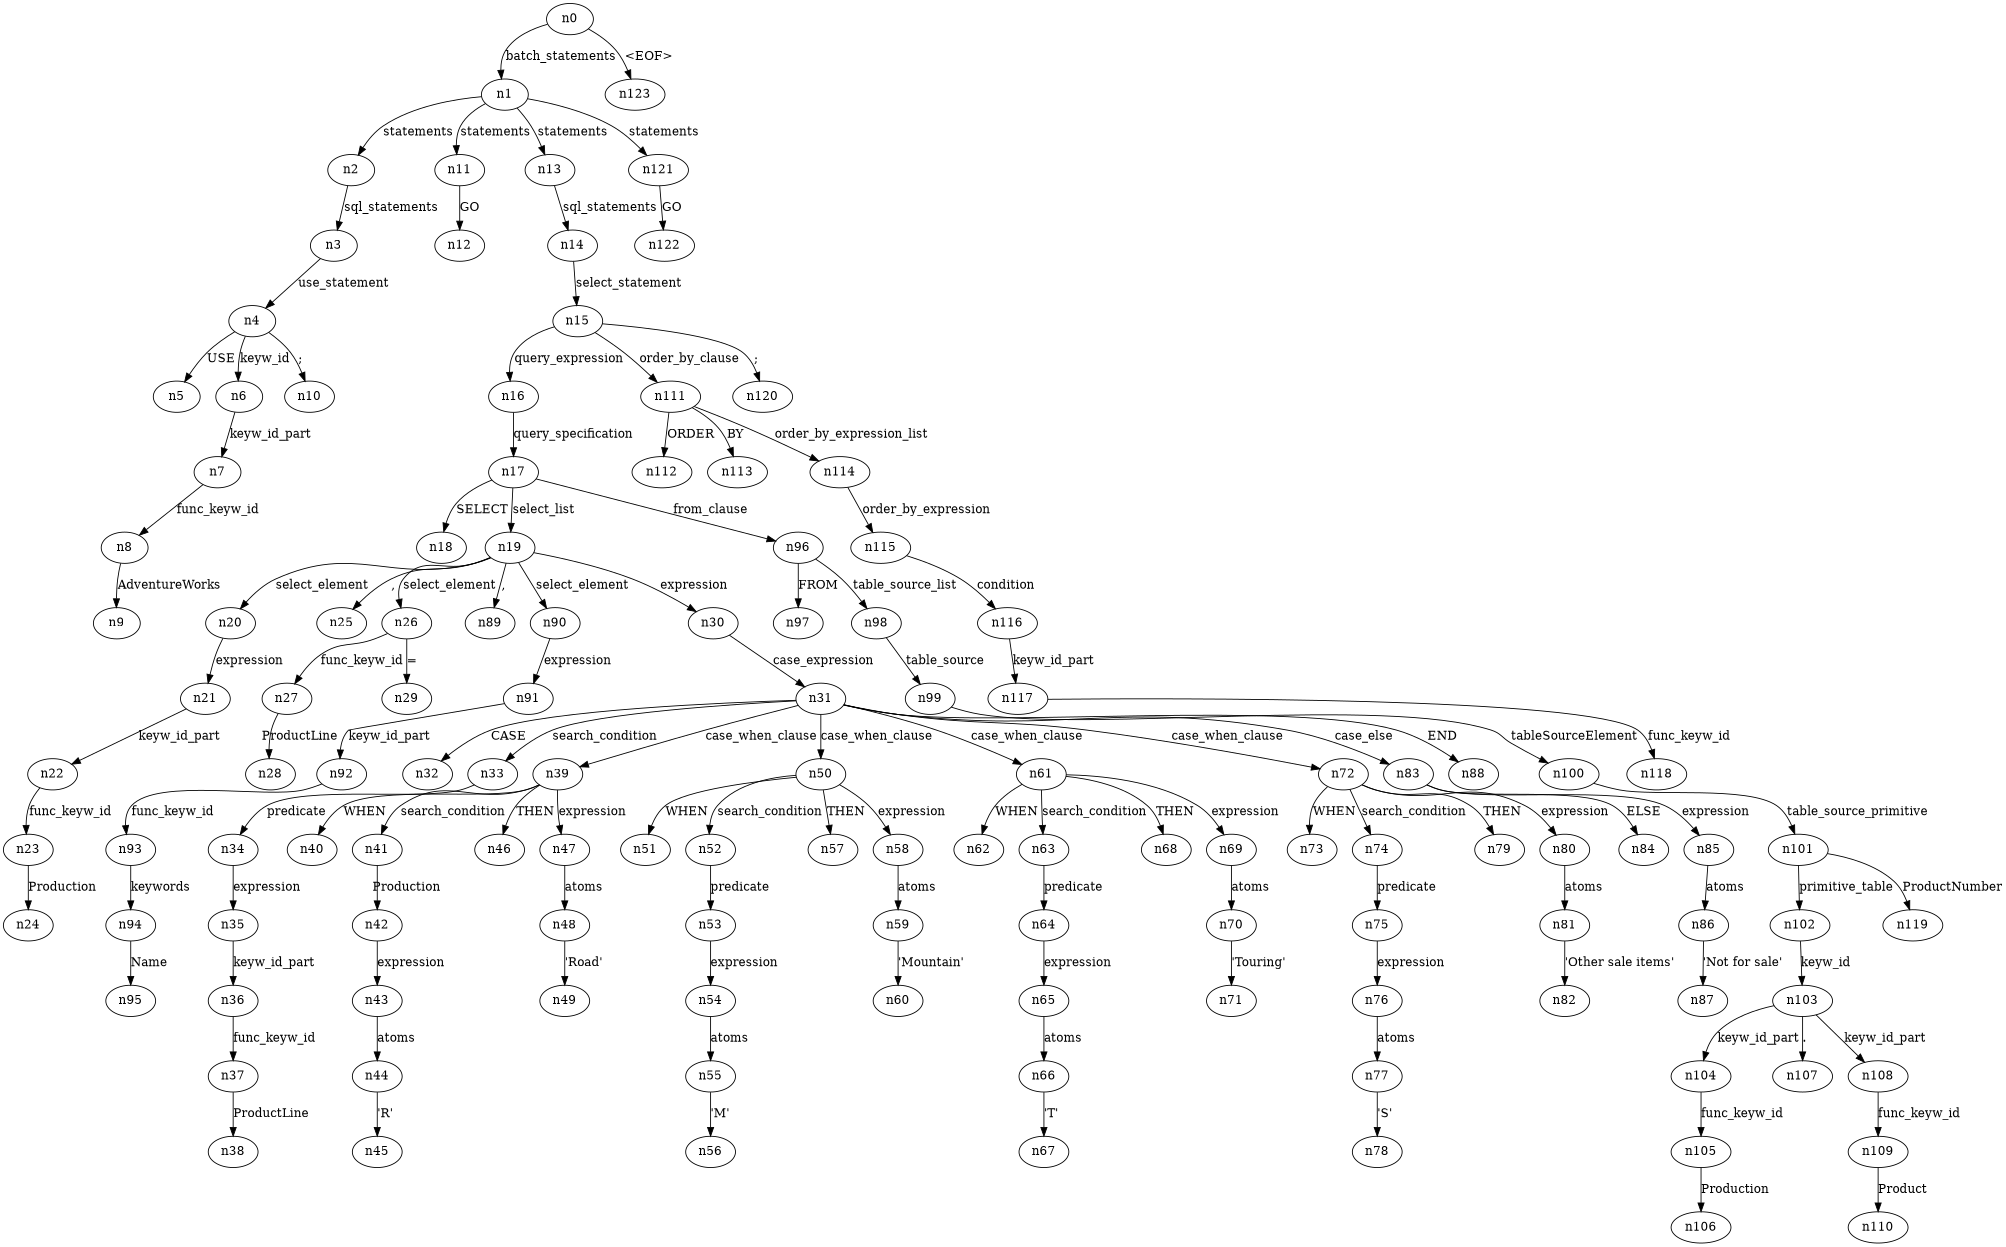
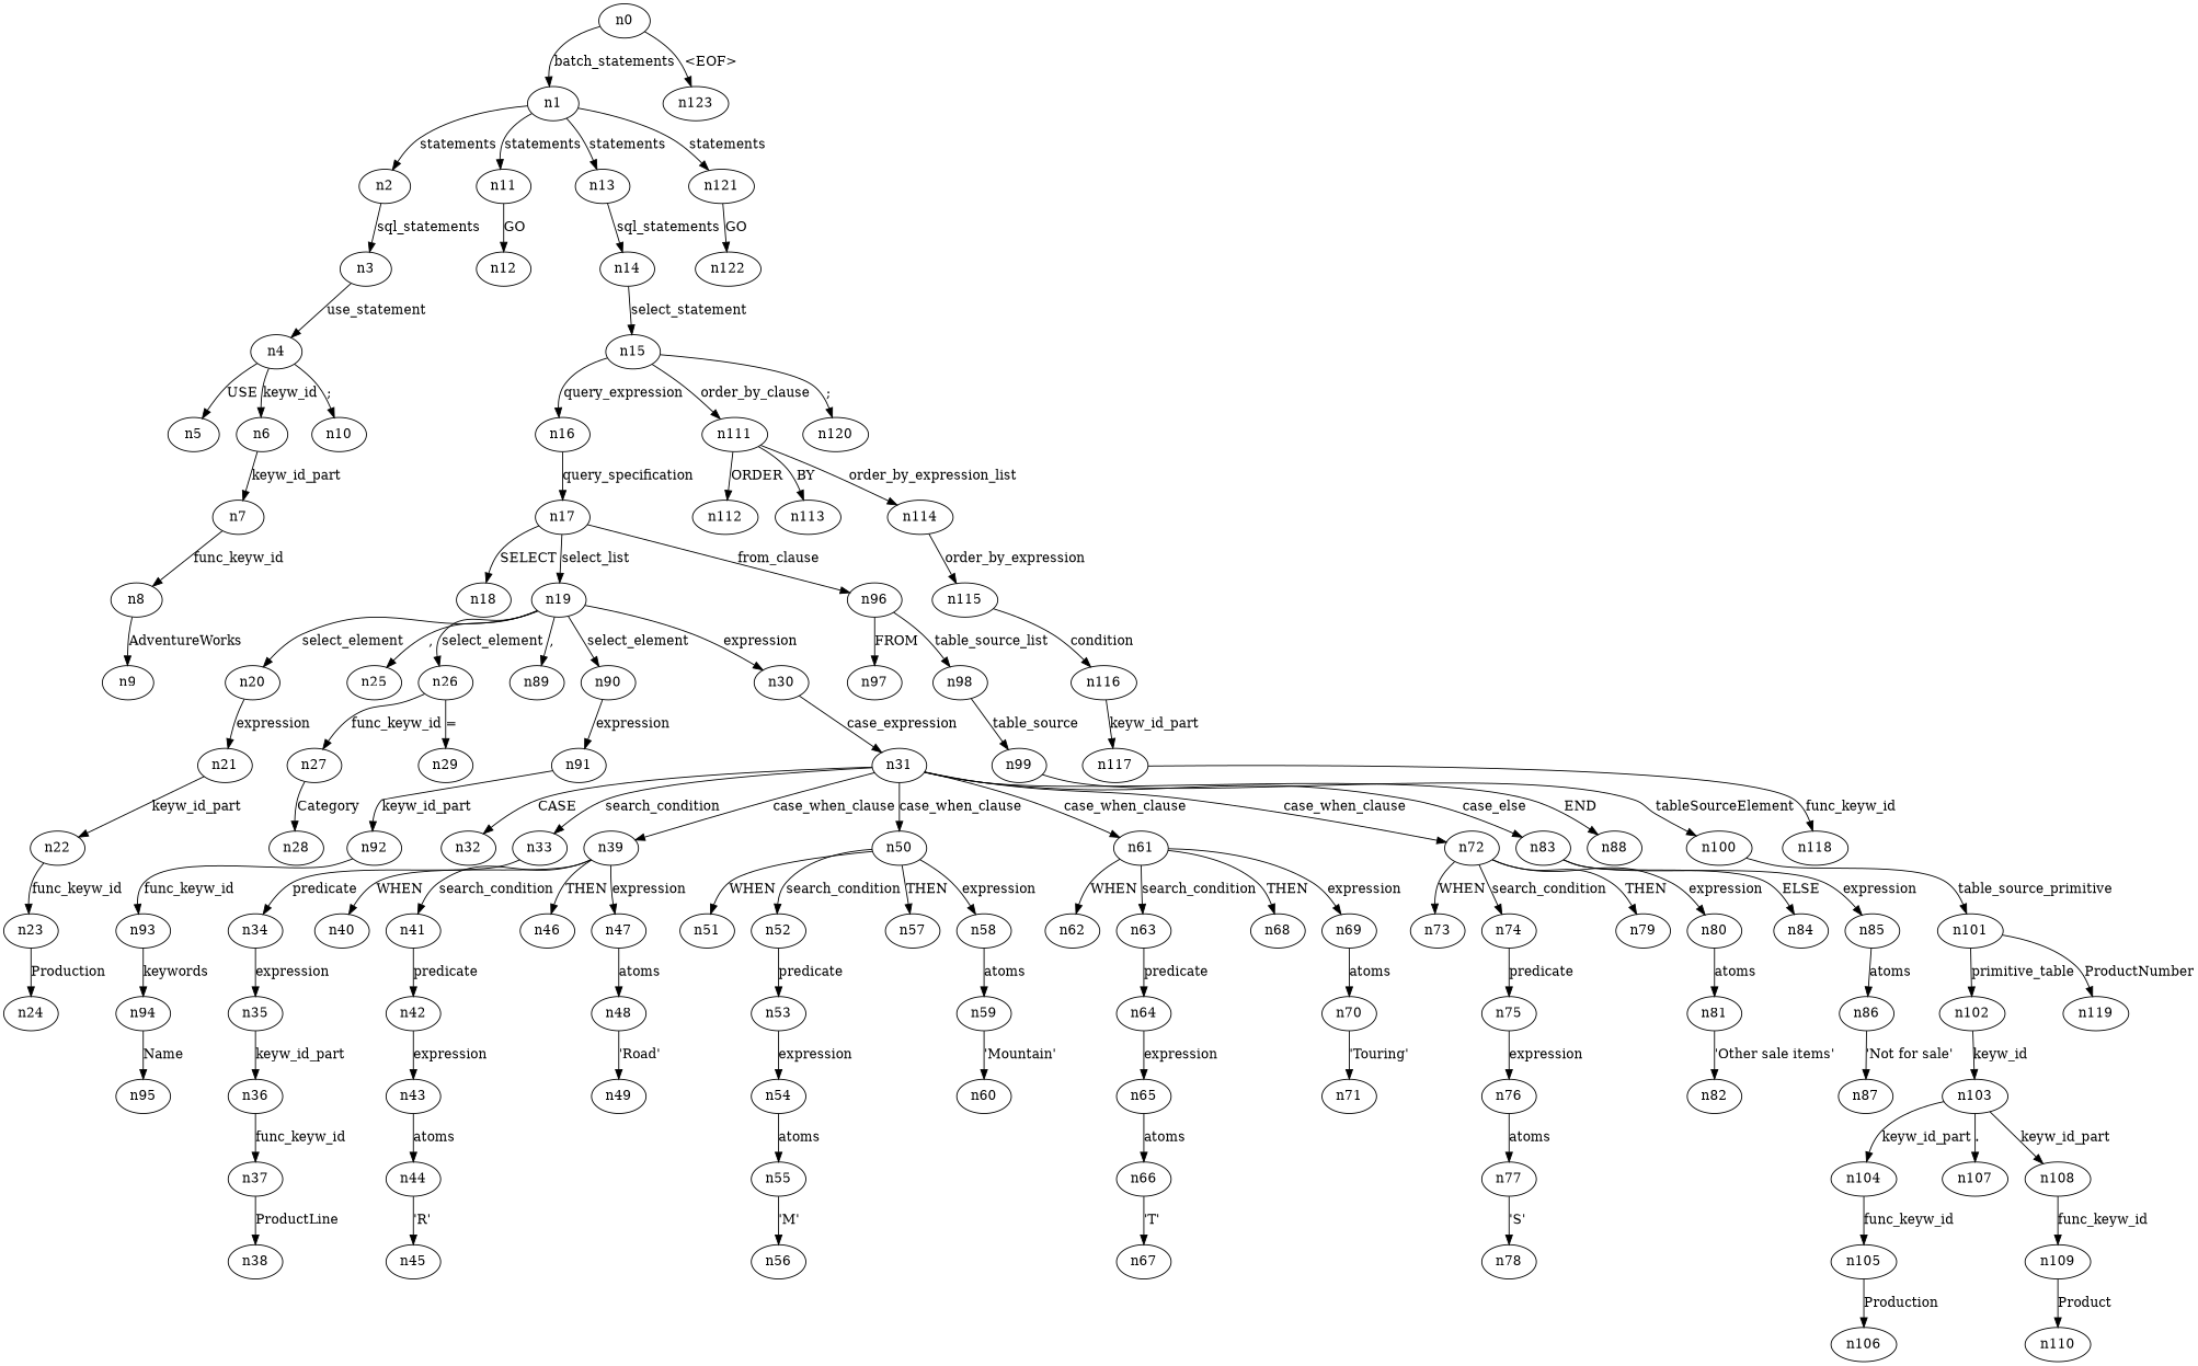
  digraph {
    n0
    n1
    n123
    n2
    n11
    n13
    n121
    n3
    n12
    n14
    n122
    n4
    n5
    n6
    n10
    n7
    n8
    n9
    n15
    n16
    n111
    n120
    n17
    n112
    n113
    n114
    n18
    n19
    n96
    n20
    n25
    n26
    n89
    n90
    n30
    n97
    n98
    n21
    n27
    n29
    n91
    n22
    n23
    n24
    n28
    n31
    n32
    n33
    n39
    n50
    n61
    n72
    n83
    n88
    n34
    n40
    n41
    n46
    n47
    n51
    n52
    n57
    n58
    n62
    n63
    n68
    n69
    n73
    n74
    n79
    n80
    n84
    n85
    n35
    n36
    n37
    n38
    n42
    n48
    n43
    n44
    n45
    n49
    n53
    n59
    n54
    n55
    n56
    n60
    n64
    n70
    n65
    n66
    n67
    n71
    n75
    n81
    n76
    n77
    n78
    n82
    n86
    n87
    n92
    n93
    n94
    n95
    n99
    n100
    n101
    n102
    n119
    n103
    n104
    n107
    n108
    n105
    n109
    n106
    n110
    n115
    n116
    n117
    n118
    n0 -> n1 [label=batch_statements]
    n0 -> n123 [label="<EOF>"]
    n1 -> n2 [label=statements]
    n1 -> n11 [label=statements]
    n1 -> n13 [label=statements]
    n1 -> n121 [label=statements]
    n2 -> n3 [label=sql_statements]
    n11 -> n12 [label=GO]
    n13 -> n14 [label=sql_statements]
    n121 -> n122 [label=GO]
    n3 -> n4 [label=use_statement]
    n14 -> n15 [label=select_statement]
    n4 -> n5 [label=USE]
    n4 -> n6 [label=keyw_id]
    n4 -> n10 [label=";"]
    n6 -> n7 [label=keyw_id_part]
    n7 -> n8 [label=func_keyw_id]
    n8 -> n9 [label=AdventureWorks]
    n15 -> n16 [label=query_expression]
    n15 -> n111 [label=order_by_clause]
    n15 -> n120 [label=";"]
    n16 -> n17 [label=query_specification]
    n111 -> n112 [label=ORDER]
    n111 -> n113 [label=BY]
    n111 -> n114 [label=order_by_expression_list]
    n17 -> n18 [label=SELECT]
    n17 -> n19 [label=select_list]
    n17 -> n96 [label=from_clause]
    n114 -> n115 [label=order_by_expression]
    n19 -> n20 [label=select_element]
    n19 -> n25 [label=","]
    n19 -> n26 [label=select_element]
    n19 -> n89 [label=","]
    n19 -> n90 [label=select_element]
    n19 -> n30 [label=expression]
    n96 -> n97 [label=FROM]
    n96 -> n98 [label=table_source_list]
    n20 -> n21 [label=expression]
    n26 -> n27 [label=func_keyw_id]
    n26 -> n29 [label="="]
    n90 -> n91 [label=expression]
    n30 -> n31 [label=case_expression]
    n98 -> n99 [label=table_source]
    n21 -> n22 [label=keyw_id_part]
-   n27 -> n28 [label=ProductLine]
+   n27 -> n28 [label=Category]
    n91 -> n92 [label=keyw_id_part]
    n22 -> n23 [label=func_keyw_id]
    n23 -> n24 [label=Production]
    n31 -> n32 [label=CASE]
    n31 -> n33 [label=search_condition]
    n31 -> n39 [label=case_when_clause]
    n31 -> n50 [label=case_when_clause]
    n31 -> n61 [label=case_when_clause]
    n31 -> n72 [label=case_when_clause]
    n31 -> n83 [label=case_else]
    n31 -> n88 [label=END]
    n33 -> n34 [label=predicate]
    n39 -> n40 [label=WHEN]
    n39 -> n41 [label=search_condition]
    n39 -> n46 [label=THEN]
    n39 -> n47 [label=expression]
    n50 -> n51 [label=WHEN]
    n50 -> n52 [label=search_condition]
    n50 -> n57 [label=THEN]
    n50 -> n58 [label=expression]
    n61 -> n62 [label=WHEN]
    n61 -> n63 [label=search_condition]
    n61 -> n68 [label=THEN]
    n61 -> n69 [label=expression]
    n72 -> n73 [label=WHEN]
    n72 -> n74 [label=search_condition]
    n72 -> n79 [label=THEN]
    n72 -> n80 [label=expression]
    n83 -> n84 [label=ELSE]
    n83 -> n85 [label=expression]
    n34 -> n35 [label=expression]
-   n41 -> n42 [label=Production]
+   n41 -> n42 [label=predicate]
    n47 -> n48 [label=atoms]
    n52 -> n53 [label=predicate]
    n58 -> n59 [label=atoms]
    n63 -> n64 [label=predicate]
    n69 -> n70 [label=atoms]
    n74 -> n75 [label=predicate]
    n80 -> n81 [label=atoms]
    n85 -> n86 [label=atoms]
    n35 -> n36 [label=keyw_id_part]
    n36 -> n37 [label=func_keyw_id]
    n37 -> n38 [label=ProductLine]
    n42 -> n43 [label=expression]
    n48 -> n49 [label="'Road'"]
    n43 -> n44 [label=atoms]
    n44 -> n45 [label="'R'"]
    n53 -> n54 [label=expression]
    n59 -> n60 [label="'Mountain'"]
    n54 -> n55 [label=atoms]
    n55 -> n56 [label="'M'"]
    n64 -> n65 [label=expression]
    n70 -> n71 [label="'Touring'"]
    n65 -> n66 [label=atoms]
    n66 -> n67 [label="'T'"]
    n75 -> n76 [label=expression]
    n81 -> n82 [label="'Other sale items'"]
    n76 -> n77 [label=atoms]
    n77 -> n78 [label="'S'"]
    n86 -> n87 [label="'Not for sale'"]
    n92 -> n93 [label=func_keyw_id]
    n93 -> n94 [label=keywords]
    n94 -> n95 [label=Name]
    n99 -> n100 [label=tableSourceElement]
    n100 -> n101 [label=table_source_primitive]
    n101 -> n102 [label=primitive_table]
    n101 -> n119 [label=ProductNumber]
    n102 -> n103 [label=keyw_id]
    n103 -> n104 [label=keyw_id_part]
    n103 -> n107 [label="."]
    n103 -> n108 [label=keyw_id_part]
    n104 -> n105 [label=func_keyw_id]
    n108 -> n109 [label=func_keyw_id]
    n105 -> n106 [label=Production]
    n109 -> n110 [label=Product]
    n115 -> n116 [label=condition]
    n116 -> n117 [label=keyw_id_part]
    n117 -> n118 [label=func_keyw_id]
  }
